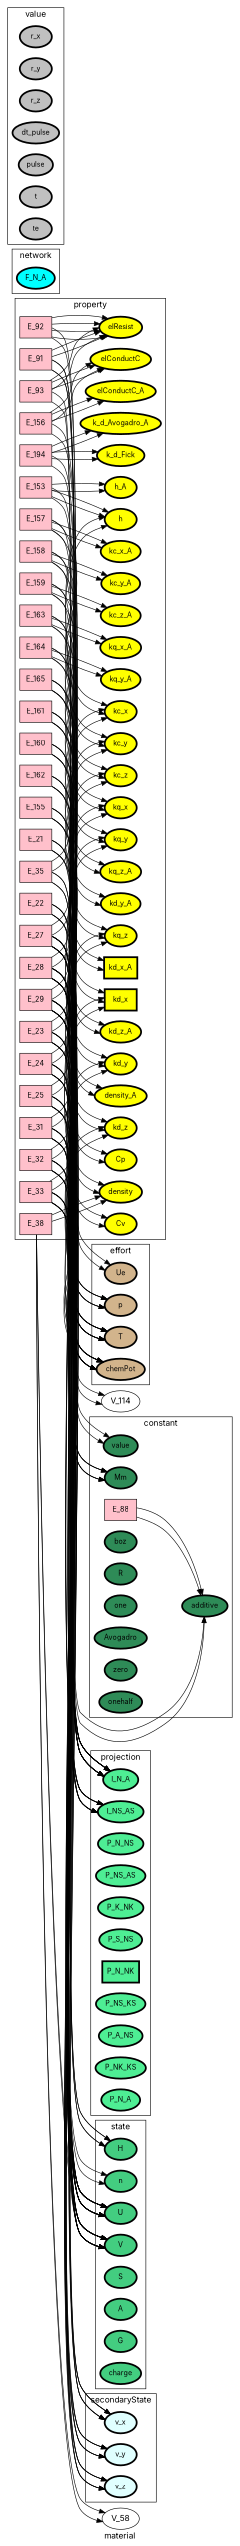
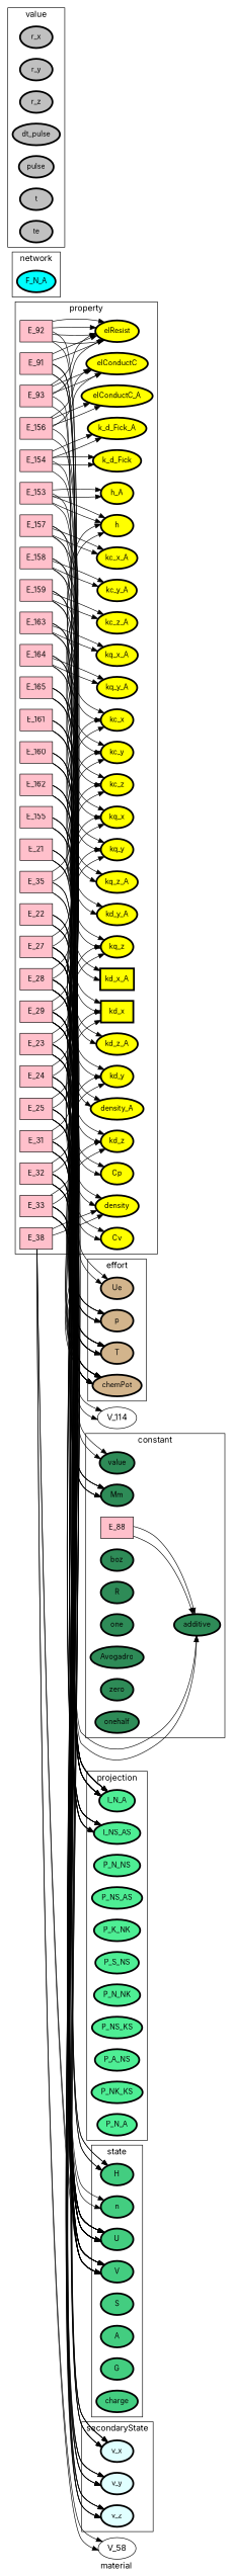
  digraph {
    fontname=Inter
    label=material
    rankdir=LR
    node [fillcolor=pink fontname=Inter fontsize=12 style=filled penwidth=3]
    edge [fontname=Inter splines=ortho]
    E_91 [shape=box penwidth=""]
    n2 [fillcolor=yellow label=elResist]
    E_92 [shape=box penwidth=""]
    E_93 [shape=box penwidth=""]
    n5 [fillcolor=yellow label=elConductC]
    E_153 [shape=box penwidth=""]
    n7 [fillcolor=yellow label=h_A]
    n8 [fillcolor=yellow label=h]
-   E_154 [shape=box label=E_194 penwidth=""]
-   n10 [fillcolor=yellow label=k_d_Avogadro_A]
+   E_154 [shape=box penwidth=""]
+   n10 [fillcolor=yellow label=k_d_Fick_A]
    n11 [fillcolor=yellow label=k_d_Fick]
    E_155 [shape=box penwidth=""]
    n13 [fillcolor=yellow label=density_A]
    n14 [fillcolor=yellow label=density]
    E_156 [shape=box penwidth=""]
    n16 [fillcolor=yellow label=elConductC_A]
    E_157 [shape=box penwidth=""]
    n18 [fillcolor=yellow label=kc_x_A]
    n19 [fillcolor=yellow label=kc_x]
    E_158 [shape=box penwidth=""]
    n21 [fillcolor=yellow label=kc_y_A]
    n22 [fillcolor=yellow label=kc_y]
    E_159 [shape=box penwidth=""]
    n24 [fillcolor=yellow label=kc_z_A]
    n25 [fillcolor=yellow label=kc_z]
    E_160 [shape=box penwidth=""]
    n27 [fillcolor=yellow label=kd_x_A shape=box]
    n28 [fillcolor=yellow label=kd_x shape=box]
    E_161 [shape=box penwidth=""]
    n30 [fillcolor=yellow label=kd_y_A]
    n31 [fillcolor=yellow label=kd_y]
    E_162 [shape=box penwidth=""]
    n33 [fillcolor=yellow label=kd_z_A]
    n34 [fillcolor=yellow label=kd_z]
    E_163 [shape=box penwidth=""]
    n36 [fillcolor=yellow label=kq_x_A]
    n37 [fillcolor=yellow label=kq_x]
    E_164 [shape=box penwidth=""]
    n39 [fillcolor=yellow label=kq_y_A]
    n40 [fillcolor=yellow label=kq_y]
    E_165 [shape=box penwidth=""]
    n42 [fillcolor=yellow label=kq_z_A]
    n43 [fillcolor=yellow label=kq_z]
    E_21 [shape=box penwidth=""]
    n45 [fillcolor=yellow label=Cp]
    E_22 [shape=box penwidth=""]
    n47 [fillcolor=yellow label=Cv]
    E_23 [shape=box penwidth=""]
    E_24 [shape=box penwidth=""]
    E_25 [shape=box penwidth=""]
    E_27 [shape=box penwidth=""]
    E_28 [shape=box penwidth=""]
    E_29 [shape=box penwidth=""]
    E_31 [shape=box penwidth=""]
    E_32 [shape=box penwidth=""]
    E_33 [shape=box penwidth=""]
    E_35 [shape=box penwidth=""]
    E_38 [shape=box penwidth=""]
    n59 [fillcolor=cyan label=F_N_A]
    n60 [fillcolor=seagreen2 label=I_NS_AS]
    n61 [fillcolor=seagreen2 label=I_N_A]
    n62 [fillcolor=seagreen2 label=P_N_NS]
    n63 [fillcolor=seagreen2 label=P_NS_AS]
    n64 [fillcolor=seagreen2 label=P_K_NK]
    n65 [fillcolor=seagreen2 label=P_S_NS]
-   n66 [fillcolor=seagreen2 label=P_N_NK shape=box]
+   n66 [fillcolor=seagreen2 label=P_N_NK]
    n67 [fillcolor=seagreen2 label=P_NS_KS]
    n68 [fillcolor=seagreen2 label=P_A_NS]
    n69 [fillcolor=seagreen2 label=P_NK_KS]
    n70 [fillcolor=seagreen2 label=P_N_A]
    n71 [fillcolor=grey label=r_x]
    n72 [fillcolor=grey label=r_y]
    n73 [fillcolor=grey label=r_z]
    n74 [fillcolor=grey label=dt_pulse]
    n75 [fillcolor=grey label=pulse]
    n76 [fillcolor=grey label=t]
    n77 [fillcolor=grey label=te]
    n78 [fillcolor=seagreen3 label=H]
    n79 [fillcolor=seagreen3 label=U]
    n80 [fillcolor=seagreen3 label=V]
    n81 [fillcolor=seagreen3 label=n]
    n82 [fillcolor=seagreen3 label=S]
    n83 [fillcolor=seagreen3 label=A]
    n84 [fillcolor=seagreen3 label=G]
    n85 [fillcolor=seagreen3 label=charge]
    n86 [fillcolor=seagreen label=value]
    n87 [fillcolor=seagreen label=additive]
    n88 [fillcolor=seagreen label=Mm]
    E_88 [shape=box penwidth=""]
    n90 [fillcolor=seagreen label=boz]
    n91 [fillcolor=seagreen label=R]
    n92 [fillcolor=seagreen label=one]
    n93 [fillcolor=seagreen label=Avogadro]
    n94 [fillcolor=seagreen label=zero]
    n95 [fillcolor=seagreen label=onehalf]
    n96 [fillcolor=tan label=Ue]
    n97 [fillcolor=tan label=T]
    n98 [fillcolor=tan label=p]
    n99 [fillcolor=tan label=chemPot]
    n100 [fillcolor=lightcyan1 label=v_x]
    n101 [fillcolor=lightcyan1 label=v_y]
    n102 [fillcolor=lightcyan1 label=v_z]
    V_114 [fillcolor="" fontsize="" style="" penwidth=""]
    V_58 [fillcolor="" fontsize="" style="" penwidth=""]
    subgraph cluster_1 {
      label=property
      E_91
      n2
      E_92
      E_93
      n5
      E_153
      n7
      n8
      E_154
      n10
      n11
      E_155
      n13
      n14
      E_156
      n16
      E_157
      n18
      n19
      E_158
      n21
      n22
      E_159
      n24
      n25
      E_160
      n27
      n28
      E_161
      n30
      n31
      E_162
      n33
      n34
      E_163
      n36
      n37
      E_164
      n39
      n40
      E_165
      n42
      n43
      E_21
      n45
      E_22
      n47
      E_23
      E_24
      E_25
      E_27
      E_28
      E_29
      E_31
      E_32
      E_33
      E_35
      E_38
    }
    subgraph cluster_2 {
      label=network
      n59
    }
    subgraph cluster_3 {
      label=projection
      n60
      n61
      n62
      n63
      n64
      n65
      n66
      n67
      n68
      n69
      n70
    }
    subgraph cluster_4 {
      label=differenceOperator
    }
    subgraph cluster_5 {
      label=value
      n71
      n72
      n73
      n74
      n75
      n76
      n77
    }
    subgraph cluster_6 {
      label=state
      n78
      n79
      n80
      n81
      n82
      n83
      n84
      n85
    }
    subgraph cluster_7 {
      label=constant
      n86
      n87
      n88
      E_88
      n90
      n91
      n92
      n93
      n94
      n95
    }
    subgraph cluster_8 {
      label=effort
      n96
      n97
      n98
      n99
    }
    subgraph cluster_9 {
      label=secondaryState
      n100
      n101
      n102
    }
    subgraph cluster_10 {
      label=diffState
    }
    E_91 -> n2
    E_91 -> n2
    E_91 -> n96
    E_91 -> n96
    E_91 -> V_114
    E_91 -> V_114
    E_92 -> n2
    E_92 -> n2
    E_92 -> n2
    E_92 -> n2
    E_92 -> n86
    E_92 -> n86
    E_93 -> n2
    E_93 -> n2
    E_93 -> n5
    E_93 -> n5
    E_93 -> n87
    E_93 -> n87
    E_153 -> n7
    E_153 -> n7
    E_153 -> n8
    E_153 -> n8
    E_153 -> n60
    E_153 -> n60
    E_154 -> n10
    E_154 -> n10
    E_154 -> n11
    E_154 -> n11
    E_154 -> n60
    E_154 -> n60
    E_155 -> n13
    E_155 -> n13
    E_155 -> n14
    E_155 -> n14
    E_155 -> n61
    E_155 -> n61
    E_156 -> n5
    E_156 -> n5
    E_156 -> n16
    E_156 -> n16
    E_156 -> n61
    E_156 -> n61
    E_157 -> n18
    E_157 -> n18
    E_157 -> n19
    E_157 -> n19
    E_157 -> n61
    E_157 -> n61
    E_158 -> n21
    E_158 -> n21
    E_158 -> n22
    E_158 -> n22
    E_158 -> n61
    E_158 -> n61
    E_159 -> n24
    E_159 -> n24
    E_159 -> n25
    E_159 -> n25
    E_159 -> n61
    E_159 -> n61
    E_160 -> n27
    E_160 -> n27
    E_160 -> n28
    E_160 -> n28
    E_160 -> n60
    E_160 -> n60
    E_161 -> n30
    E_161 -> n30
    E_161 -> n31
    E_161 -> n31
    E_161 -> n60
    E_161 -> n60
    E_162 -> n33
    E_162 -> n33
    E_162 -> n34
    E_162 -> n34
    E_162 -> n60
    E_162 -> n60
    E_163 -> n36
    E_163 -> n36
    E_163 -> n37
    E_163 -> n37
    E_163 -> n61
    E_163 -> n61
    E_164 -> n39
    E_164 -> n39
    E_164 -> n40
    E_164 -> n40
    E_164 -> n61
    E_164 -> n61
    E_165 -> n42
    E_165 -> n42
    E_165 -> n43
    E_165 -> n43
    E_165 -> n61
    E_165 -> n61
    E_21 -> n45
    E_21 -> n45
    E_21 -> n78
    E_21 -> n78
    E_21 -> n97
    E_21 -> n97
    E_22 -> n47
    E_22 -> n47
    E_22 -> n79
    E_22 -> n79
    E_22 -> n97
    E_22 -> n97
    E_23 -> n37
    E_23 -> n37
    E_23 -> n79
    E_23 -> n79
    E_23 -> n80
    E_23 -> n80
    E_23 -> n97
    E_23 -> n97
    E_23 -> n100
    E_23 -> n100
    E_24 -> n40
    E_24 -> n40
    E_24 -> n79
    E_24 -> n79
    E_24 -> n80
    E_24 -> n80
    E_24 -> n97
    E_24 -> n97
    E_24 -> n101
    E_24 -> n101
    E_25 -> n43
    E_25 -> n43
    E_25 -> n79
    E_25 -> n79
    E_25 -> n80
    E_25 -> n80
    E_25 -> n97
    E_25 -> n97
    E_25 -> n102
    E_25 -> n102
    E_27 -> n19
    E_27 -> n19
    E_27 -> n79
    E_27 -> n79
    E_27 -> n80
    E_27 -> n80
    E_27 -> n88
    E_27 -> n88
    E_27 -> n98
    E_27 -> n98
    E_27 -> n99
    E_27 -> n99
    E_27 -> n100
    E_27 -> n100
    E_28 -> n22
    E_28 -> n22
    E_28 -> n79
    E_28 -> n79
    E_28 -> n80
    E_28 -> n80
    E_28 -> n88
    E_28 -> n88
    E_28 -> n98
    E_28 -> n98
    E_28 -> n99
    E_28 -> n99
    E_28 -> n101
    E_28 -> n101
    E_29 -> n25
    E_29 -> n25
    E_29 -> n79
    E_29 -> n79
    E_29 -> n80
    E_29 -> n80
    E_29 -> n88
    E_29 -> n88
    E_29 -> n98
    E_29 -> n98
    E_29 -> n99
    E_29 -> n99
    E_29 -> n102
    E_29 -> n102
    E_31 -> n28
    E_31 -> n28
    E_31 -> n79
    E_31 -> n79
    E_31 -> n80
    E_31 -> n80
    E_31 -> n99
    E_31 -> n99
    E_31 -> n100
    E_31 -> n100
    E_32 -> n31
    E_32 -> n31
    E_32 -> n79
    E_32 -> n79
    E_32 -> n80
    E_32 -> n80
    E_32 -> n99
    E_32 -> n99
    E_32 -> n101
    E_32 -> n101
    E_33 -> n34
    E_33 -> n34
    E_33 -> n79
    E_33 -> n79
    E_33 -> n80
    E_33 -> n80
    E_33 -> n99
    E_33 -> n99
    E_33 -> n102
    E_33 -> n102
    E_35 -> n8
    E_35 -> n8
    E_35 -> n78
    E_35 -> n78
    E_35 -> n81
    E_35 -> n81
    E_38 -> n14
    E_38 -> n14
    E_38 -> n80
    E_38 -> n80
    E_38 -> V_58
    E_38 -> V_58
    E_88 -> n87
    E_88 -> n87
  }
